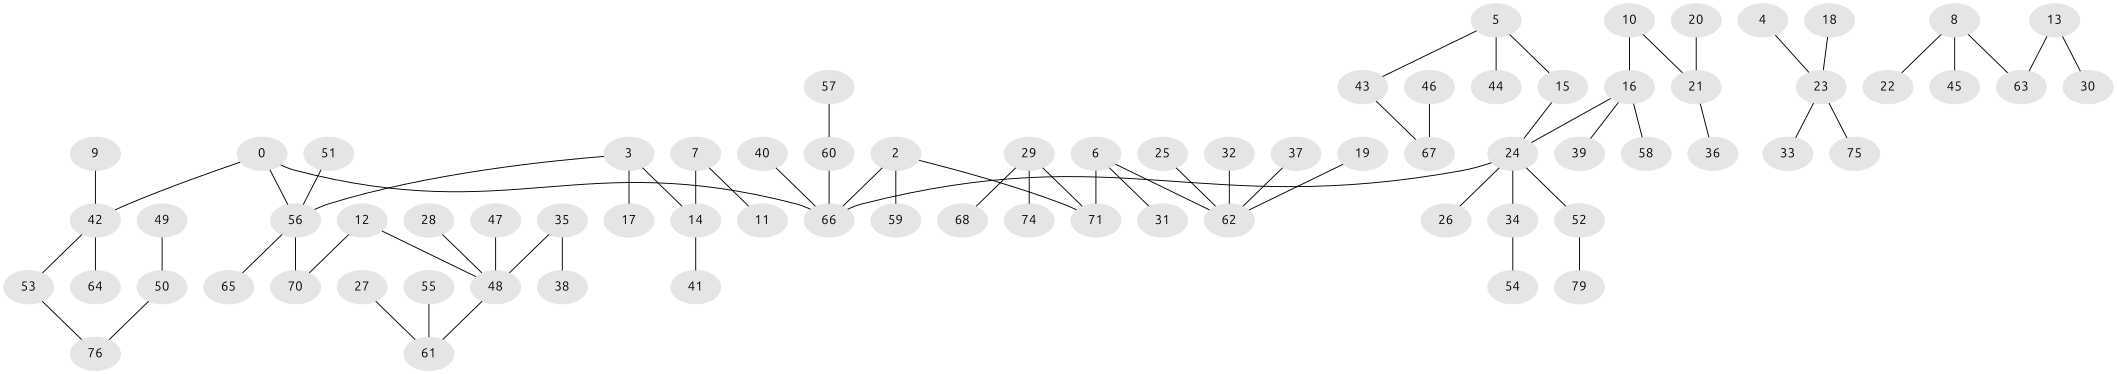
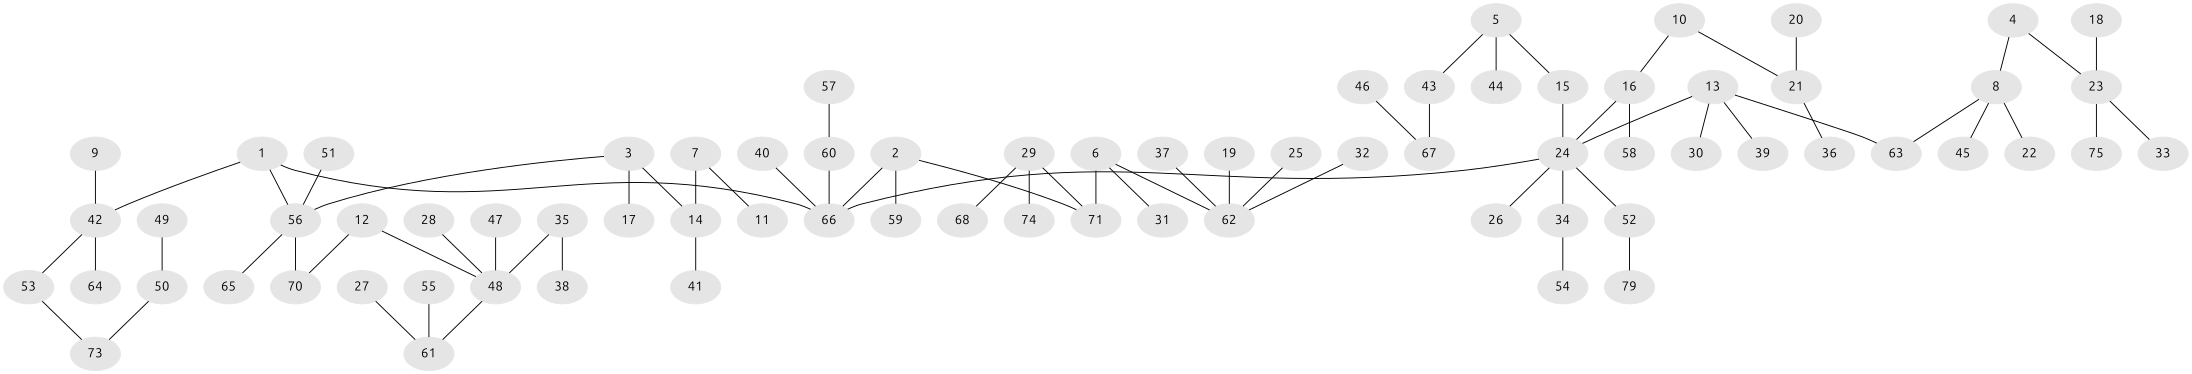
  graph {
    fontname=Ubuntu
    node [color=gray90 fontname=Ubuntu style=filled]
    edge [fontname=Ubuntu weight=1.0]
-   1 [label=0]
+   1
    42
    56
    66
    53
    64
    70
    65
    2
    59
    71
    3
    14
    17
    41
    4
    8
    23
    22
    45
    63
    33
    75
    5
    43
    44
    15
    24
    26
    34
    52
    67
    6
    31
    62
    7
    11
    9
    10
    16
    21
    58
    36
    12
    48
    61
    13
    30
    39
    18
    19
    20
    54
    n54 [label=79]
    25
    27
    28
    29
    68
    74
    32
    35
    38
    37
    40
-   73 [label=76]
+   73
    46
    47
    49
    50
    51
    55
    57
    60
    1 -- 42
    1 -- 56
    1 -- 66
    42 -- 53
    42 -- 64
    56 -- 70
    56 -- 65
    53 -- 73
    2 -- 66
    2 -- 59
    2 -- 71
    3 -- 56
    3 -- 14
    3 -- 17
    14 -- 41
+   4 -- 8
    4 -- 23
    8 -- 22
    8 -- 45
    8 -- 63
    23 -- 33
    23 -- 75
    5 -- 43
    5 -- 44
    5 -- 15
    43 -- 67
    15 -- 24
    24 -- 66
    24 -- 26
    24 -- 34
    24 -- 52
    34 -- 54
    52 -- n54
    6 -- 71
    6 -- 31
    6 -- 62
    7 -- 14
    7 -- 11
    9 -- 42
    10 -- 16
    10 -- 21
    16 -- 24
    16 -- 58
    21 -- 36
    12 -- 70
    12 -- 48
    48 -- 61
    13 -- 63
+   13 -- 24
    13 -- 30
-   16 -- 39
+   13 -- 39
    18 -- 23
    19 -- 62
    20 -- 21
    25 -- 62
    27 -- 61
    28 -- 48
    29 -- 71
    29 -- 68
    29 -- 74
    32 -- 62
    35 -- 48
    35 -- 38
    37 -- 62
    40 -- 66
    46 -- 67
    47 -- 48
    49 -- 50
    50 -- 73
    51 -- 56
    55 -- 61
    57 -- 60
    60 -- 66
  }
